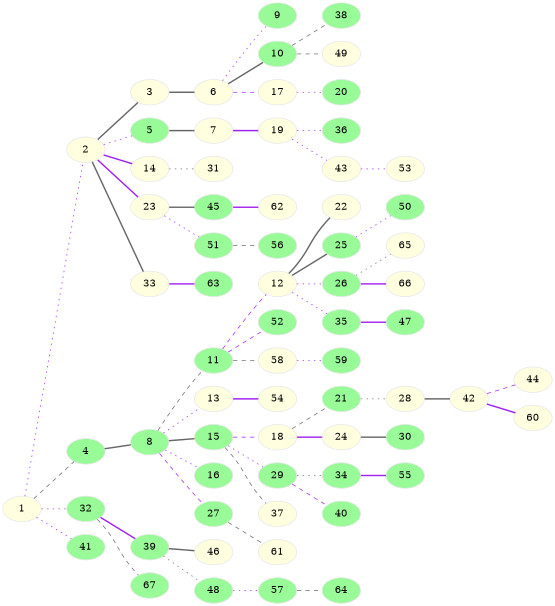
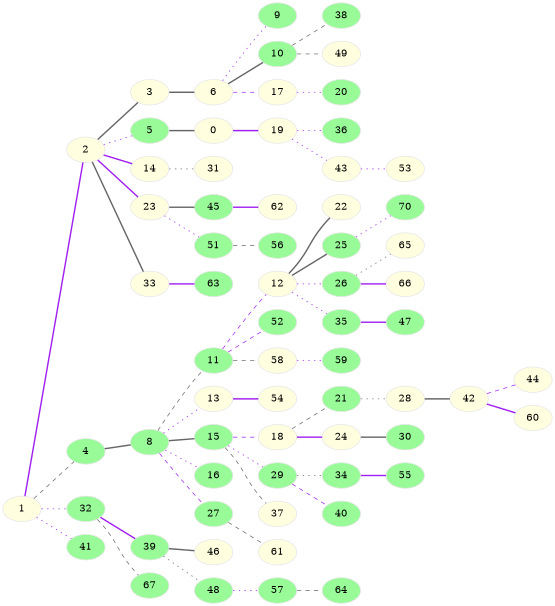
  graph {
    rankdir=LR
    node [color=gray90 fillcolor=palegreen style=filled]
    edge [color=purple style=bold weight=1.0]
    1 [fillcolor=lightyellow]
    2 [fillcolor=lightyellow]
    4
    32
    41
    3 [fillcolor=lightyellow]
    5
    14 [fillcolor=lightyellow]
    23 [fillcolor=lightyellow]
    33 [fillcolor=lightyellow]
    8
    39
    67
    6 [fillcolor=lightyellow]
-   7 [fillcolor=lightyellow]
+   7 [fillcolor=lightyellow label=0]
    31 [fillcolor=lightyellow]
    45
    51
    63
    9
    10
    17 [fillcolor=lightyellow]
    11
    13 [fillcolor=lightyellow]
    15
    16
    27
    19 [fillcolor=lightyellow]
    38
    49 [fillcolor=lightyellow]
    20
    36
    43 [fillcolor=lightyellow]
    12 [fillcolor=lightyellow]
    52
    58 [fillcolor=lightyellow]
    54 [fillcolor=lightyellow]
    18 [fillcolor=lightyellow]
    29
    37 [fillcolor=lightyellow]
    61 [fillcolor=lightyellow]
    22 [fillcolor=lightyellow]
    25
    26
    35
    59
-   50
+   50 [label=70]
    65 [fillcolor=lightyellow]
    66 [fillcolor=lightyellow]
    47
    21
    24 [fillcolor=lightyellow]
    34
    40
    28 [fillcolor=lightyellow]
    30
    53 [fillcolor=lightyellow]
    42 [fillcolor=lightyellow]
    62 [fillcolor=lightyellow]
    56
    44 [fillcolor=lightyellow]
    60 [fillcolor=lightyellow]
    55
    46 [fillcolor=lightyellow]
    48
    57
    64
-   1 -- 2 [style=dotted]
+   1 -- 2
    1 -- 4 [color=gray40 style=dashed]
    1 -- 32 [style=dotted weight=2.0]
    1 -- 41 [style=dotted]
    2 -- 3 [color=gray40]
    2 -- 5 [style=dotted weight=3.0]
    2 -- 14
    2 -- 23
    2 -- 33 [color=gray40]
    4 -- 8 [color=gray40]
    32 -- 39
    32 -- 67 [color=gray40 style=dashed]
    3 -- 6 [color=gray40 weight=2.0]
    5 -- 7 [color=gray40]
    14 -- 31 [color=gray40 style=dotted]
    23 -- 45 [color=gray40]
    23 -- 51 [style=dotted]
    33 -- 63 [weight=2.0]
    8 -- 11 [color=gray40 style=dashed]
    8 -- 13 [style=dotted]
    8 -- 15 [color=gray40]
    8 -- 16 [style=dotted]
    8 -- 27 [style=dashed]
    39 -- 46 [color=gray40]
    39 -- 48 [color=gray40 style=dotted]
    6 -- 9 [style=dotted]
    6 -- 10 [color=gray40]
    6 -- 17 [style=dashed]
    7 -- 19
    45 -- 62
    51 -- 56 [color=gray40 style=dashed weight=2.0]
    10 -- 38 [color=gray40 style=dashed]
    10 -- 49 [color=gray40 style=dashed]
    17 -- 20 [style=dotted]
    11 -- 12 [style=dashed]
    11 -- 52 [style=dashed]
    11 -- 58 [color=gray40 style=dashed weight=3.0]
    13 -- 54
    15 -- 18 [style=dashed]
    15 -- 29 [style=dotted]
    15 -- 37 [color=gray40 style=dashed]
    27 -- 61 [color=gray40 style=dashed]
    19 -- 36 [style=dotted]
    19 -- 43 [style=dotted]
    43 -- 53 [style=dotted]
    12 -- 22 [color=gray40 weight=2.0]
    12 -- 25 [color=gray40]
    12 -- 26 [style=dotted]
    12 -- 35 [style=dotted]
    58 -- 59 [style=dotted]
    18 -- 21 [color=gray40 style=dashed]
    18 -- 24
    29 -- 34 [color=gray40 style=dotted]
    29 -- 40 [style=dashed]
    25 -- 50 [style=dotted]
    26 -- 65 [color=gray40 style=dotted]
    26 -- 66
    35 -- 47 [weight=3.0]
    21 -- 28 [color=gray40 style=dotted]
    24 -- 30 [color=gray40]
    34 -- 55
    28 -- 42 [color=gray40 weight=2.0]
    42 -- 44 [style=dashed]
    42 -- 60
    48 -- 57 [style=dotted]
    57 -- 64 [color=gray40 style=dashed]
  }
